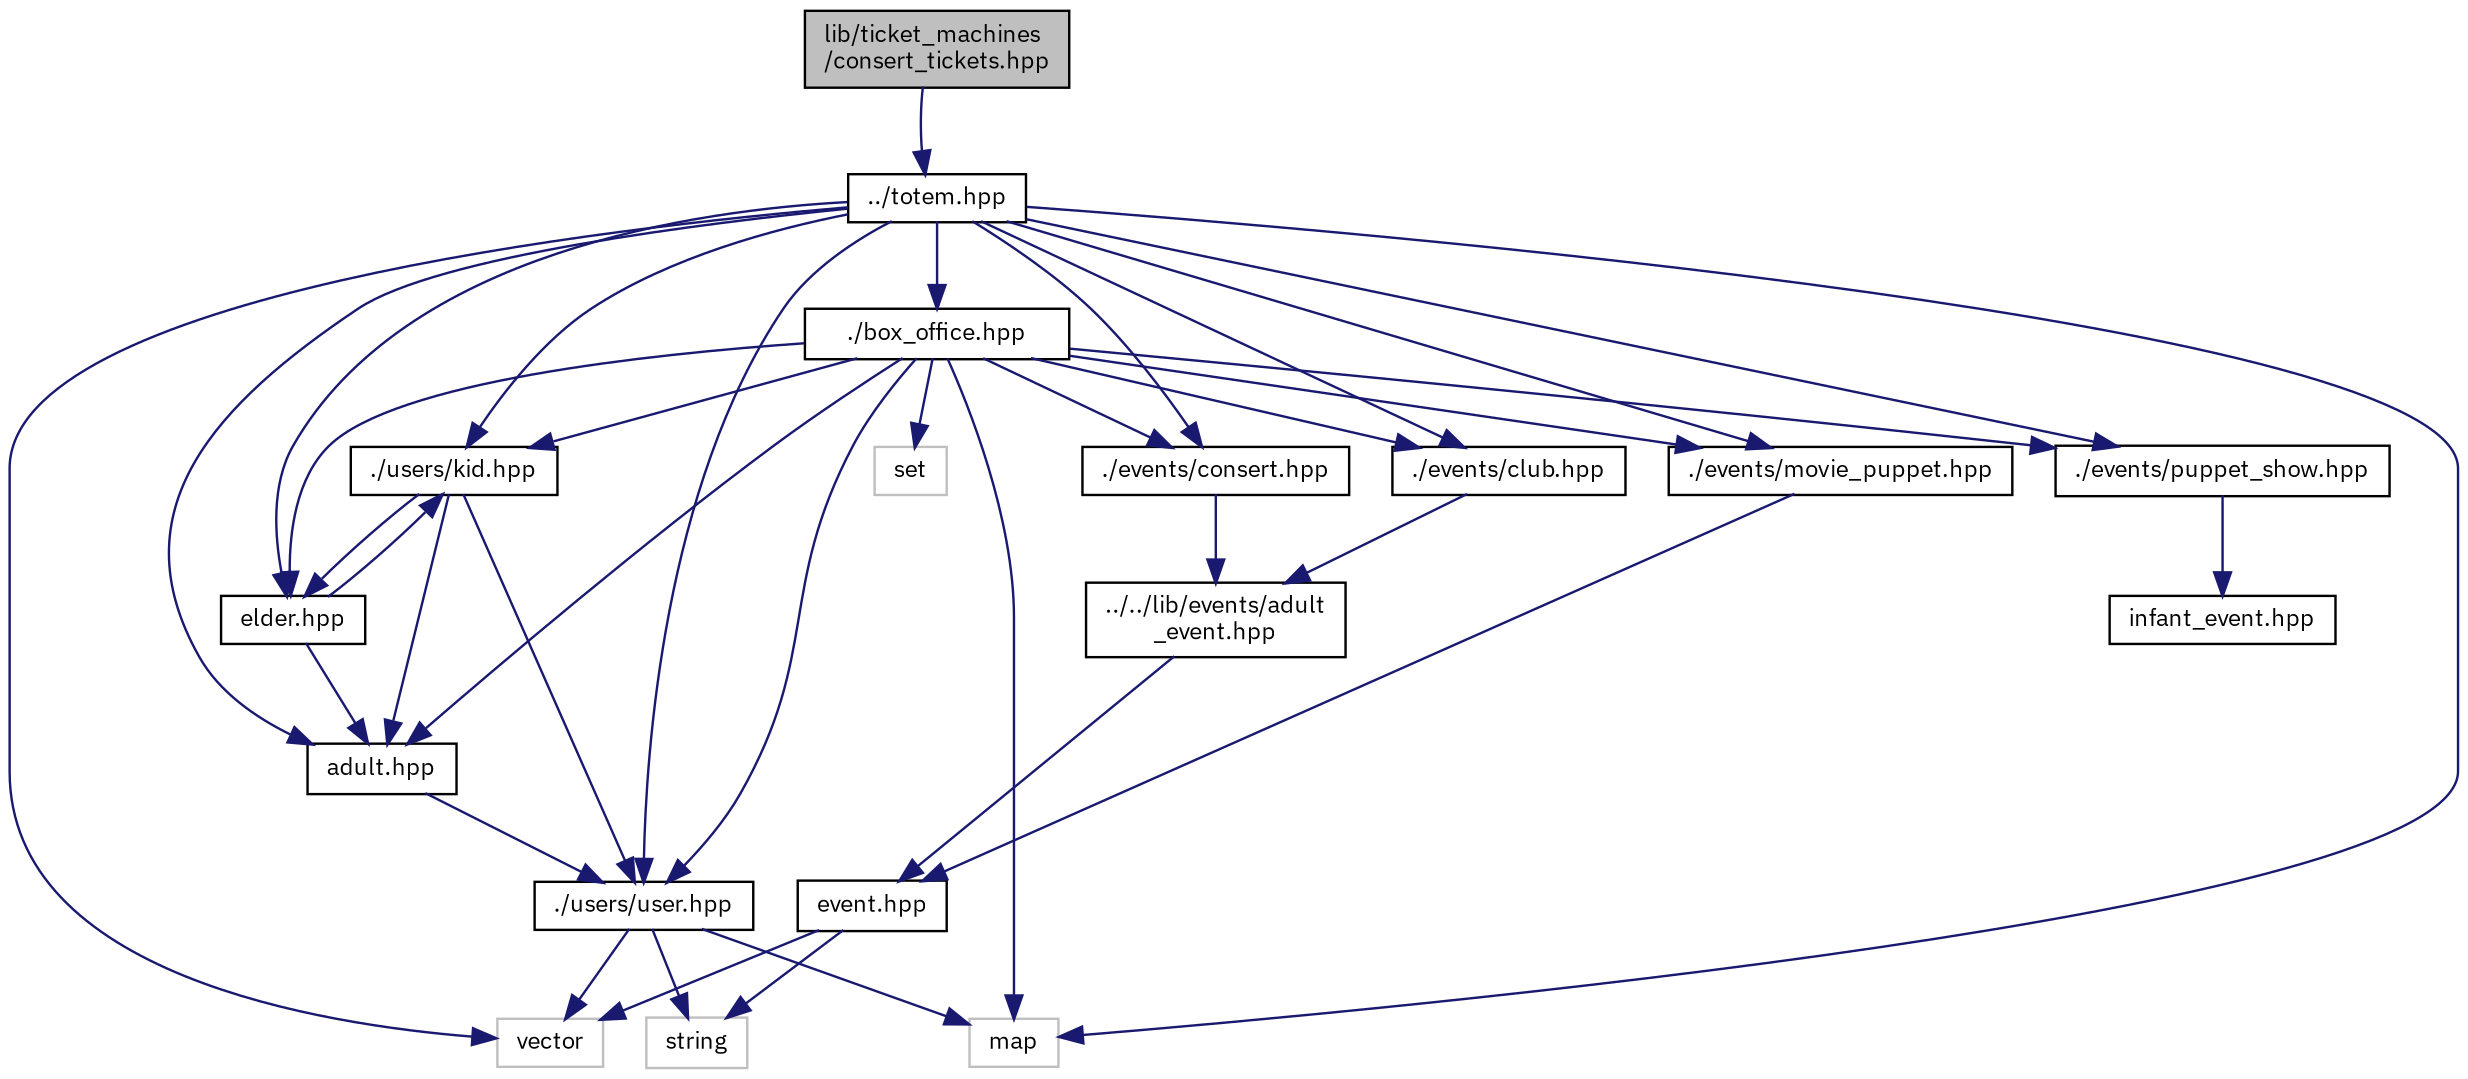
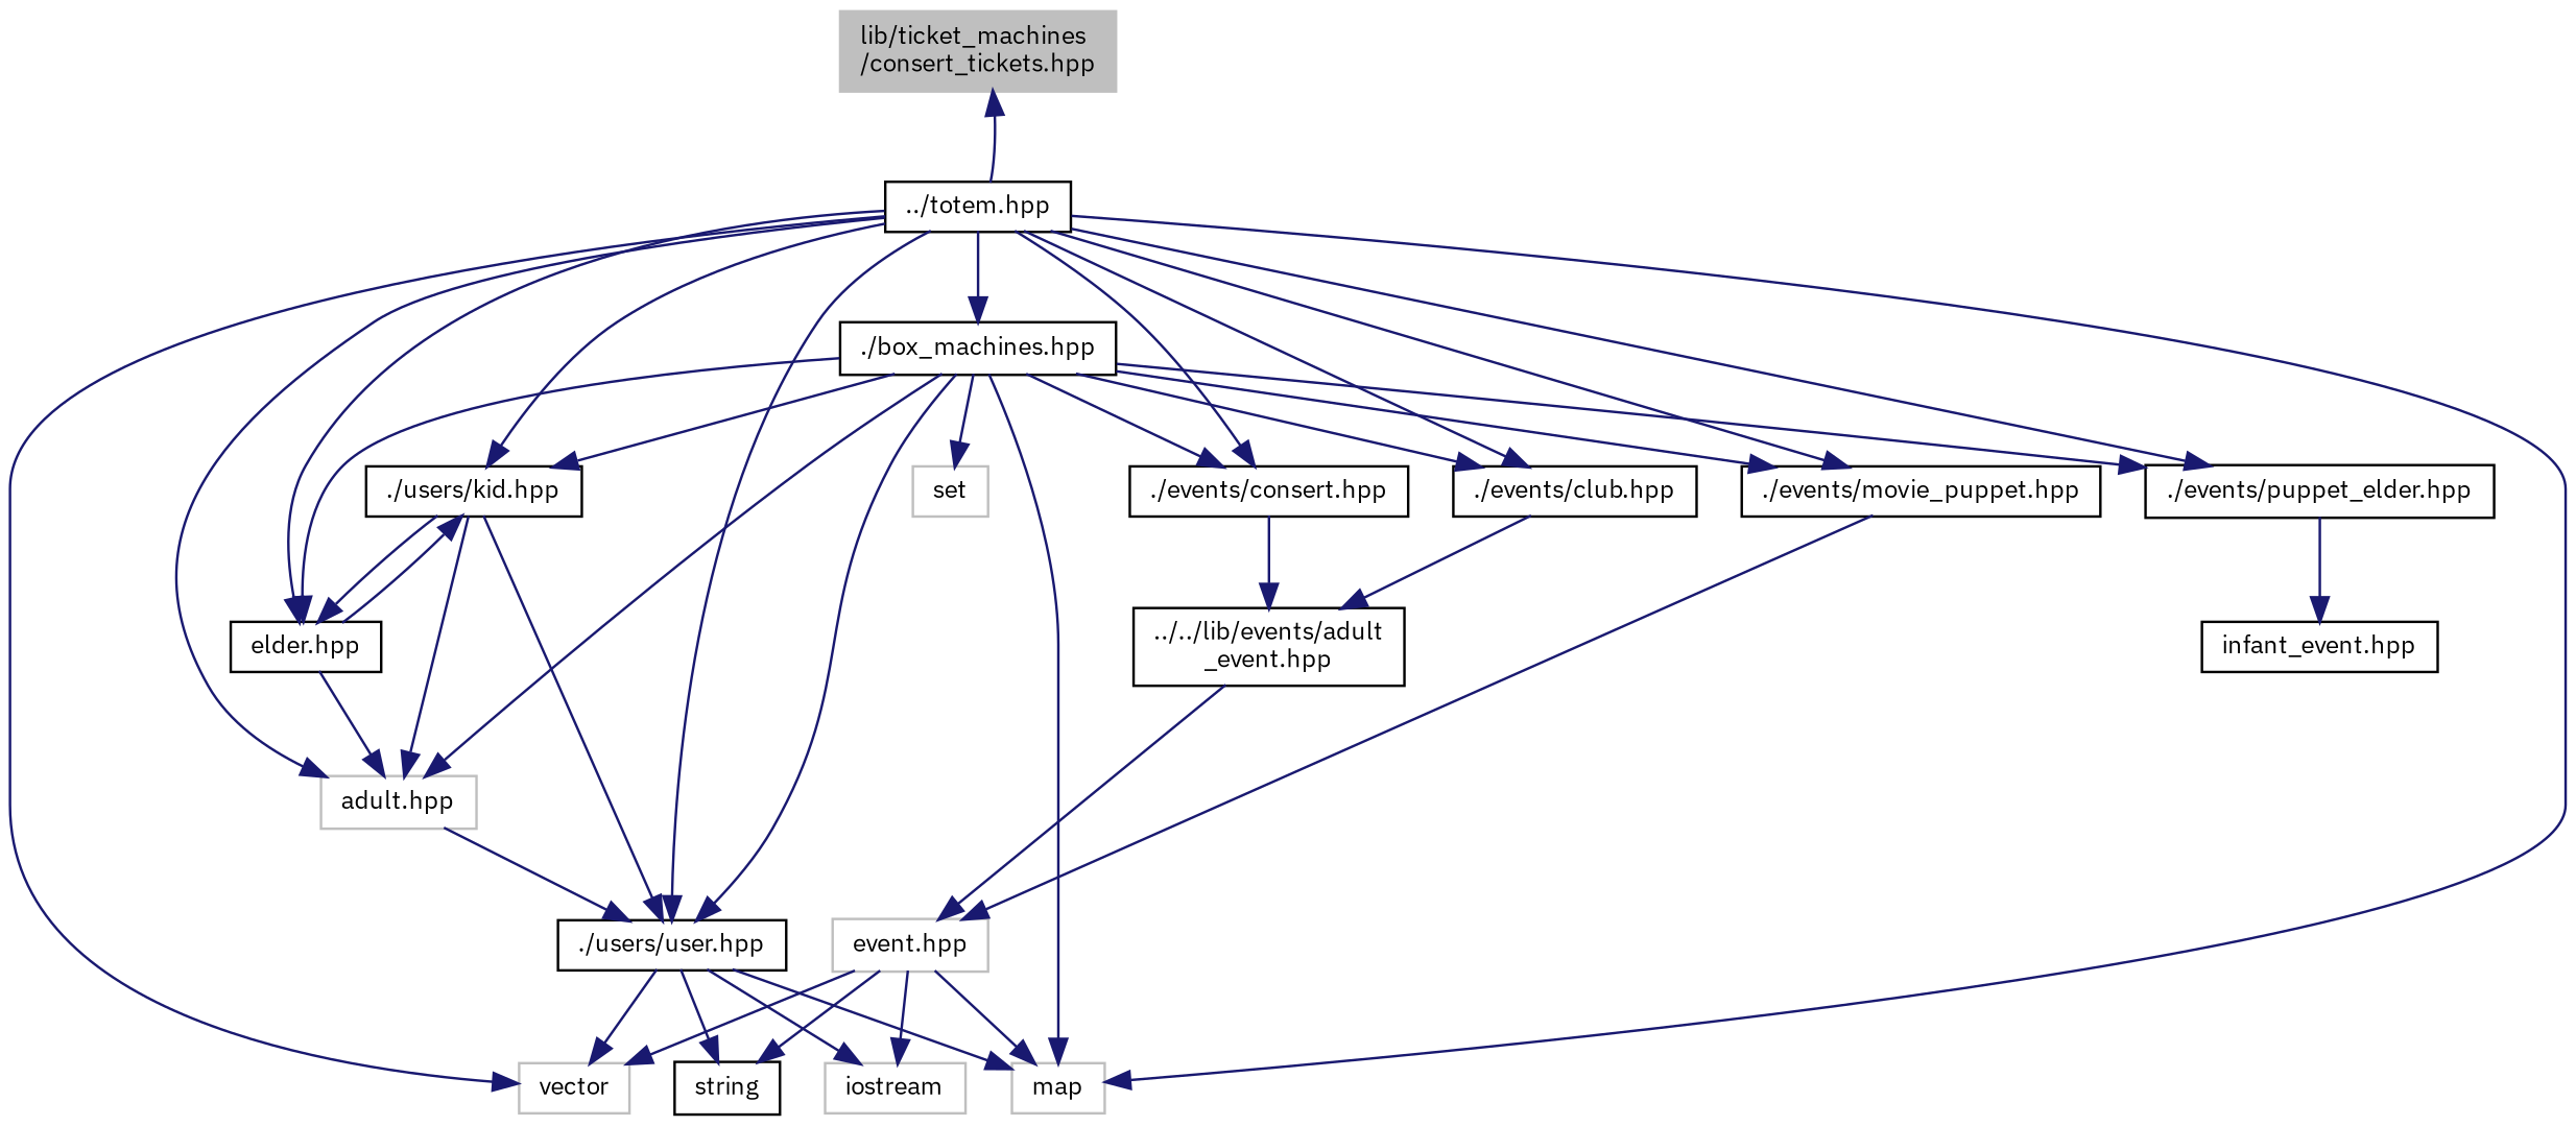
  digraph {
    fontname="IBM Plex Sans"
    node [color=black fillcolor=white fontname="IBM Plex Sans" fontsize=10 shape=record style=filled]
    edge [color=midnightblue fontname="IBM Plex Sans" fontsize=10 labelfontname=Helvetica labelfontsize=10 style=solid]
-   n1 [fillcolor=grey75 fontcolor=black height=0.2 label="lib/ticket_machines\l/consert_tickets.hpp" width=0.4]
+   n1 [color=grey75 fillcolor=grey75 fontcolor=black height=0.2 label="lib/ticket_machines\l/consert_tickets.hpp" width=0.4]
    n2 [height=0.2 label="../totem.hpp" width=0.4]
    n3 [color=grey75 height=0.2 label=vector width=0.4]
    n4 [color=grey75 height=0.2 label=map width=0.4]
    n5 [height=0.2 label="./users/user.hpp" width=0.4]
    n6 [height=0.2 label="./users/kid.hpp" width=0.4]
-   n7 [height=0.2 label="adult.hpp" width=0.4]
+   n7 [color=grey75 height=0.2 label="adult.hpp" width=0.4]
    n8 [height=0.2 label="elder.hpp" width=0.4]
-   n9 [height=0.2 label="./box_office.hpp" width=0.4]
-   n10 [height=0.2 label="./events/puppet_show.hpp" width=0.4]
+   n9 [height=0.2 label="./box_machines.hpp" width=0.4]
+   n10 [height=0.2 label="./events/puppet_elder.hpp" width=0.4]
    n11 [height=0.2 label="./events/club.hpp" width=0.4]
    n12 [height=0.2 label="./events/consert.hpp" width=0.4]
    n13 [height=0.2 label="./events/movie_puppet.hpp" width=0.4]
-   n14 [color=grey75 height=0.2 label=string width=0.4]
+   n14 [height=0.2 label=string width=0.4]
+   n15 [color=grey75 height=0.2 label=iostream width=0.4]
    n16 [color=grey75 height=0.2 label=set width=0.4]
    n17 [height=0.2 label="infant_event.hpp" width=0.4]
    n18 [height=0.2 label="../../lib/events/adult\l_event.hpp" width=0.4]
-   n19 [height=0.2 label="event.hpp" width=0.4]
-   n1 -> n2
+   n19 [color=grey75 height=0.2 label="event.hpp" width=0.4]
+   n2 -> n1
    n2 -> n3
    n2 -> n4
    n2 -> n5
    n2 -> n6
    n2 -> n7
    n2 -> n8
    n2 -> n9
    n2 -> n10
    n2 -> n11
    n2 -> n12
    n2 -> n13
    n5 -> n3
    n5 -> n4
    n5 -> n14
+   n5 -> n15
    n6 -> n5
    n6 -> n7
    n6 -> n8
    n7 -> n5
    n8 -> n6
    n8 -> n7
    n9 -> n4
    n9 -> n5
    n9 -> n6
    n9 -> n7
    n9 -> n8
    n9 -> n10
    n9 -> n11
    n9 -> n12
    n9 -> n13
    n9 -> n16
    n10 -> n17
    n11 -> n18
    n12 -> n18
    n13 -> n19
    n18 -> n19
    n19 -> n3
+   n19 -> n4
    n19 -> n14
+   n19 -> n15
  }
